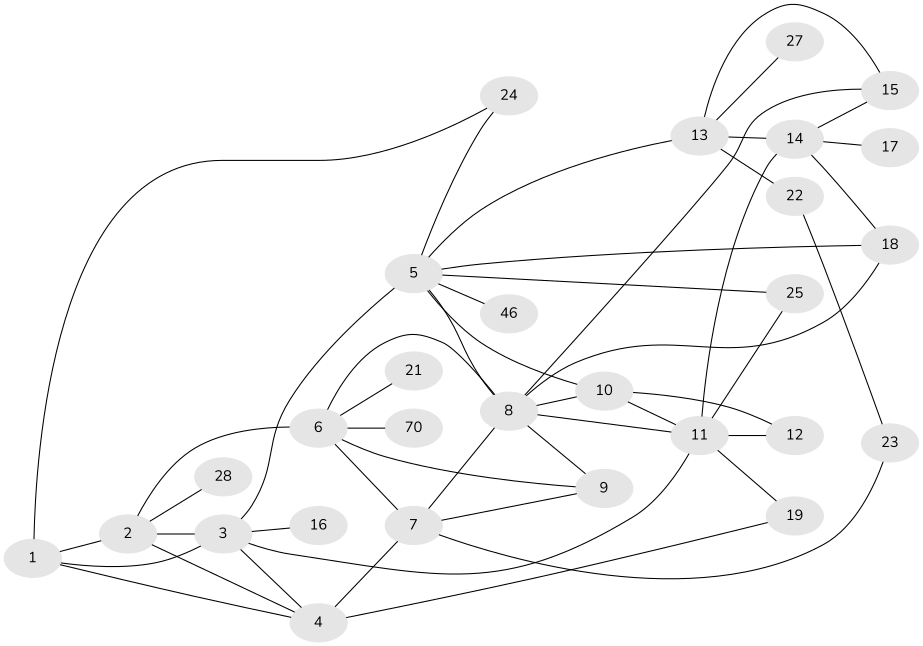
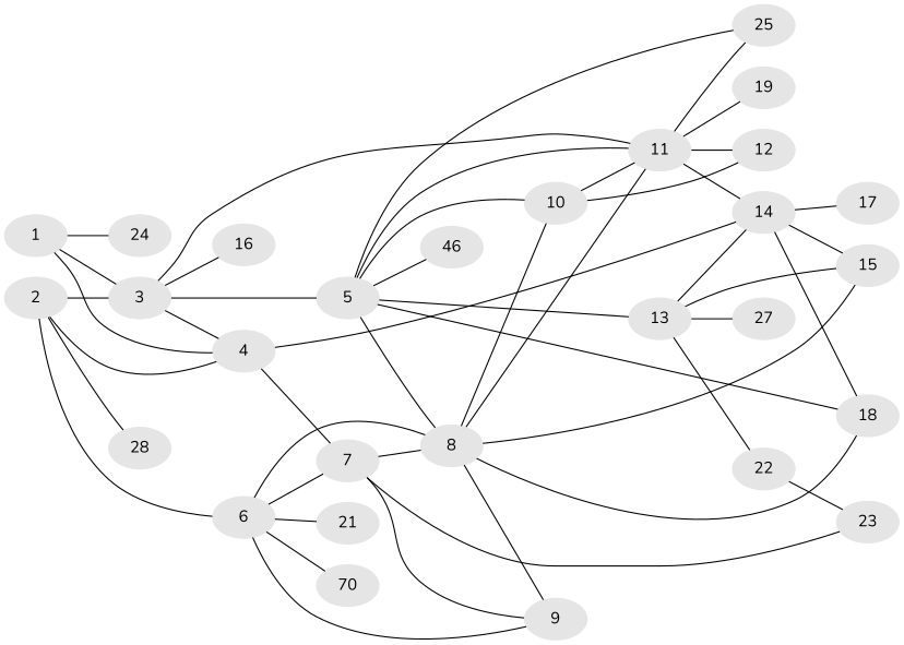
  graph {
    fontname=Nunito
    rankdir=LR
    node [color=gray90 fontname=Nunito style=filled]
    edge [fontname=Nunito weight=1.0]
    1
    2
    3
    4
    24
    6
    28
    5
    11
    16
    7
    14
    8
    9
    n15 [label=70]
    21
    10
    13
    18
    25
    n21 [label=46]
    12
    19
    23
    15
    17
    22
    27
-   1 -- 2
    1 -- 3
    1 -- 4
    1 -- 24
    2 -- 3 [weight=5.0]
    2 -- 4
    2 -- 6
    2 -- 28
    3 -- 4
    3 -- 5
    3 -- 11
    3 -- 16
    4 -- 7
-   4 -- 19
+   4 -- 14
    6 -- 7
    6 -- 8
    6 -- 9
    6 -- n15
    6 -- 21
-   5 -- 24
+   5 -- 11
    5 -- 8 [weight=5.0]
    5 -- 10
    5 -- 13
    5 -- 18
    5 -- 25
    5 -- n21
    11 -- 14
    11 -- 25
    11 -- 12 [weight=2.0]
    11 -- 19
    7 -- 8 [weight=2.0]
    7 -- 9
    7 -- 23
    14 -- 18
    14 -- 15 [weight=2.0]
    14 -- 17
    8 -- 11
    8 -- 9
    8 -- 10
    8 -- 18
    8 -- 15
    10 -- 11 [weight=2.0]
    10 -- 12
    13 -- 14 [weight=2.0]
    13 -- 15
    13 -- 22
    13 -- 27
    22 -- 23
  }
